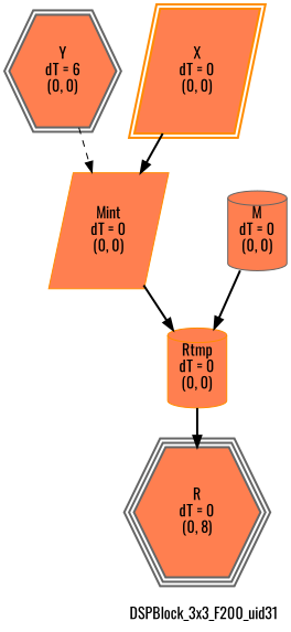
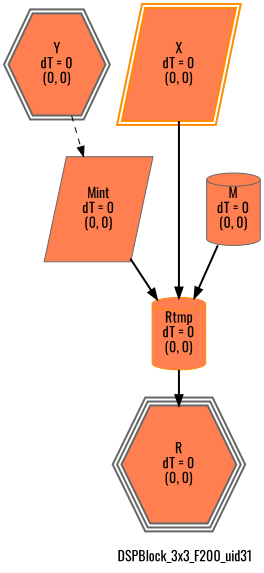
  digraph {
    fontname=Oswald
    label=DSPBlock_3x3_F200_uid31
    labeljust=right
    labelloc=bottom
    nodesep=0.25
    ranksep=0.5
    node [color=gray40 fillcolor=coral fontname=Oswald peripheries=1 shape=parallelogram style="bold, filled"]
    edge [arrowhead=normal arrowsize=1.0 arrowtail=normal color=black dir=forward fontname=Oswald style=bold]
    n1 [color=darkorange label="X\ndT = 0\n(0, 0)" peripheries=2]
-   n2 [label="Y\ndT = 6\n(0, 0)" peripheries=2 shape=hexagon]
-   n3 [label="R\ndT = 0\n(0, 8)" peripheries=3 shape=hexagon]
-   n4 [color=darkorange label="Mint\ndT = 0\n(0, 0)" style=filled]
+   n2 [label="Y\ndT = 0\n(0, 0)" peripheries=2 shape=hexagon]
+   n3 [label="R\ndT = 0\n(0, 0)" peripheries=3 shape=hexagon]
+   n4 [label="Mint\ndT = 0\n(0, 0)" style=filled]
    n5 [color=darkorange label="Rtmp\ndT = 0\n(0, 0)" shape=cylinder style=filled]
    n6 [label="M\ndT = 0\n(0, 0)" shape=cylinder style=filled]
    subgraph sub_1 {
      rank=same
      n1
      n2
    }
    subgraph sub_2 {
      rank=same
      n3
    }
-   n1 -> n4
+   n1 -> n5
    n2 -> n4 [style=dashed]
    n4 -> n5
    n5 -> n3
    n6 -> n5
  }
